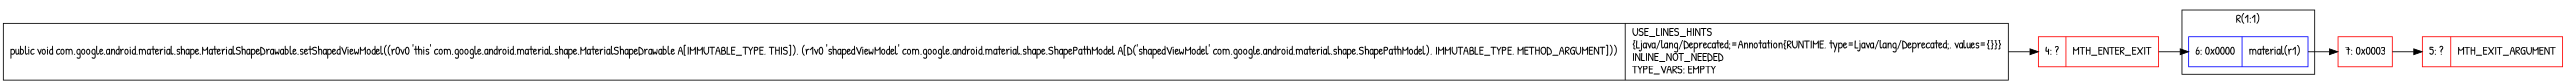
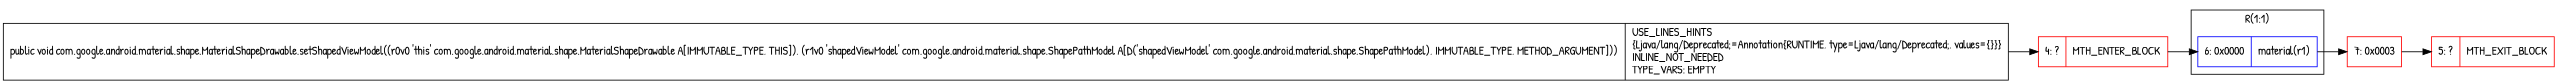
  digraph {
    fontname="Patrick Hand"
    rankdir=LR
    node [color=red fontname="Patrick Hand" shape=record]
    edge [fontname="Patrick Hand"]
    n1 [color=blue label="{6\:\ 0x0000|material(r1)\l}"]
    n2 [label="{7\:\ 0x0003}"]
-   n3 [label="{5\:\ ?|MTH_EXIT_ARGUMENT\l}"]
-   n4 [label="{4\:\ ?|MTH_ENTER_EXIT\l}"]
+   n3 [label="{5\:\ ?|MTH_EXIT_BLOCK\l}"]
+   n4 [label="{4\:\ ?|MTH_ENTER_BLOCK\l}"]
    n5 [label="{public void com.google.android.material.shape.MaterialShapeDrawable.setShapedViewModel((r0v0 'this' com.google.android.material.shape.MaterialShapeDrawable A[IMMUTABLE_TYPE, THIS]), (r1v0 'shapedViewModel' com.google.android.material.shape.ShapePathModel A[D('shapedViewModel' com.google.android.material.shape.ShapePathModel), IMMUTABLE_TYPE, METHOD_ARGUMENT]))  | USE_LINES_HINTS\l\{Ljava\/lang\/Deprecated;=Annotation\{RUNTIME, type=Ljava\/lang\/Deprecated;, values=\{\}\}\}\lINLINE_NOT_NEEDED\lTYPE_VARS: EMPTY\l}" color=""]
    subgraph cluster_1 {
      label="R(1:1)"
      n1
    }
    n1 -> n2
    n2 -> n3
    n4 -> n1
    n5 -> n4
  }
